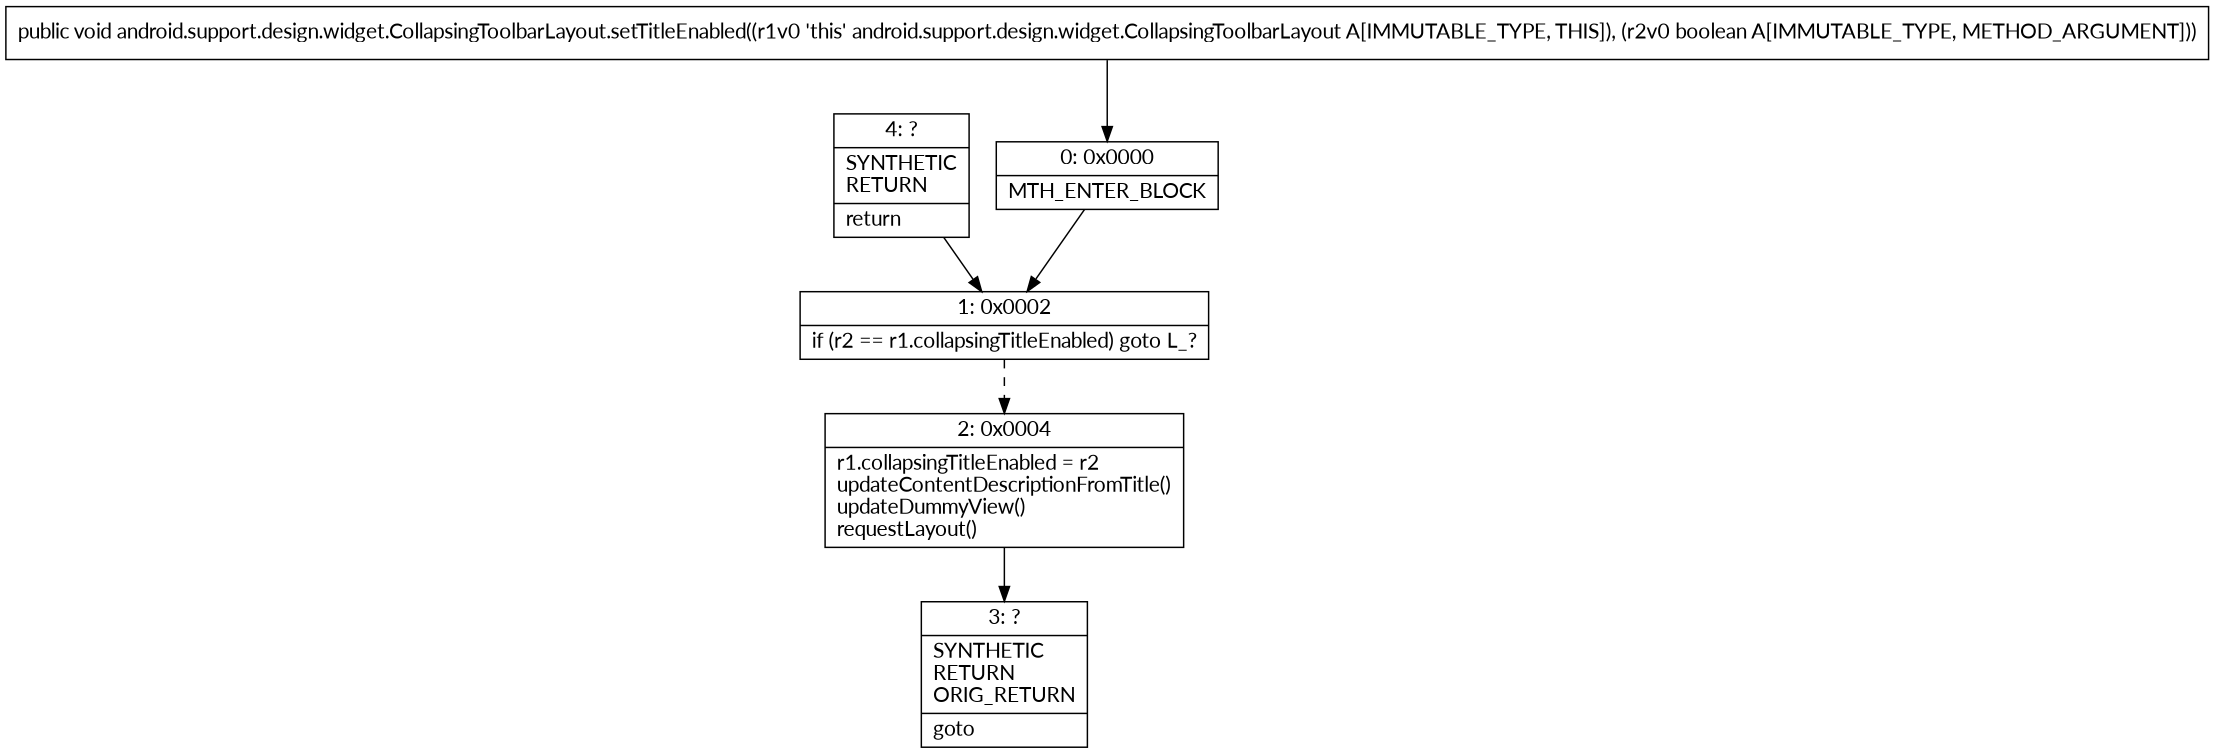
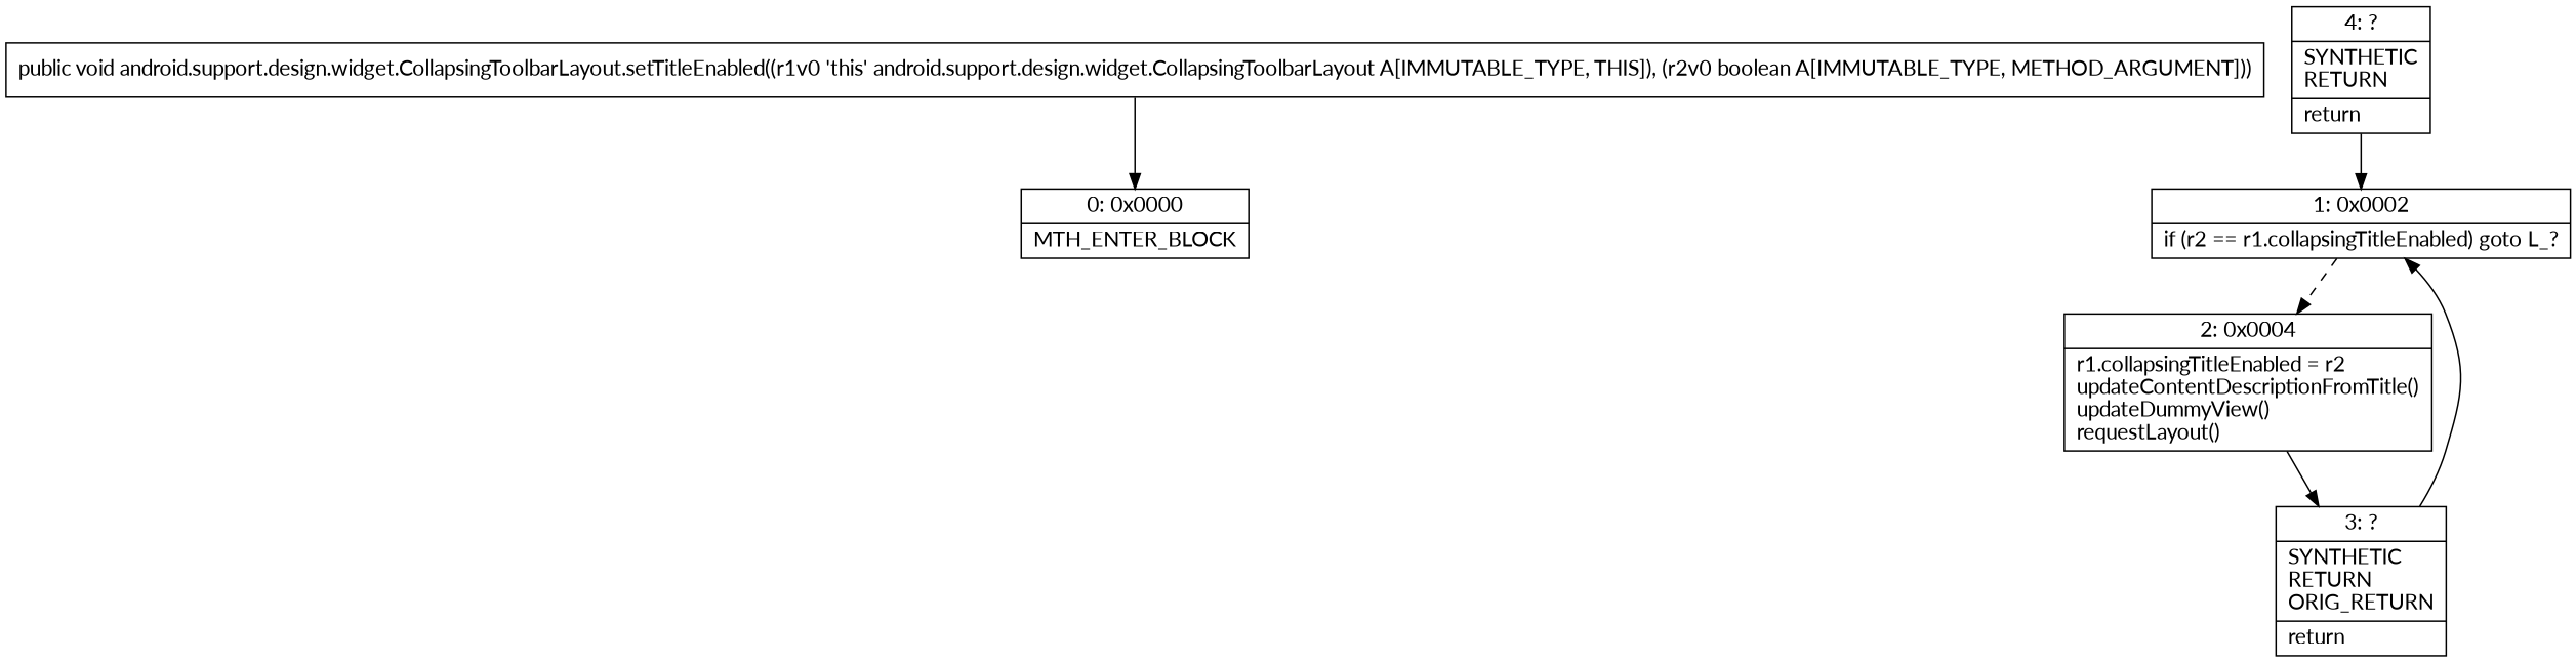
  digraph {
    fontname=Lato
    node [fontname=Lato shape=record]
    edge [fontname=Lato]
    n1 [label="{0\:\ 0x0000|MTH_ENTER_BLOCK\l}"]
    n2 [label="{1\:\ 0x0002|if (r2 == r1.collapsingTitleEnabled) goto L_?\l}"]
    n3 [label="{2\:\ 0x0004|r1.collapsingTitleEnabled = r2\lupdateContentDescriptionFromTitle()\lupdateDummyView()\lrequestLayout()\l}"]
-   n4 [label="{3\:\ ?|SYNTHETIC\lRETURN\lORIG_RETURN\l|goto\l}"]
+   n4 [label="{3\:\ ?|SYNTHETIC\lRETURN\lORIG_RETURN\l|return\l}"]
    n5 [label="{4\:\ ?|SYNTHETIC\lRETURN\l|return\l}"]
    n6 [label="{public void android.support.design.widget.CollapsingToolbarLayout.setTitleEnabled((r1v0 'this' android.support.design.widget.CollapsingToolbarLayout A[IMMUTABLE_TYPE, THIS]), (r2v0 boolean A[IMMUTABLE_TYPE, METHOD_ARGUMENT])) }"]
-   n1 -> n2
+   n4 -> n2
    n2 -> n3 [style=dashed]
    n3 -> n4
    n5 -> n2
    n6 -> n1
  }
